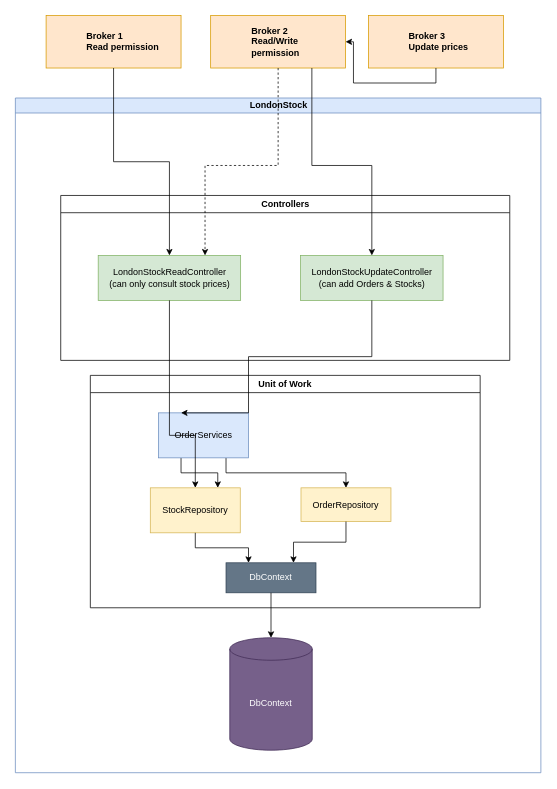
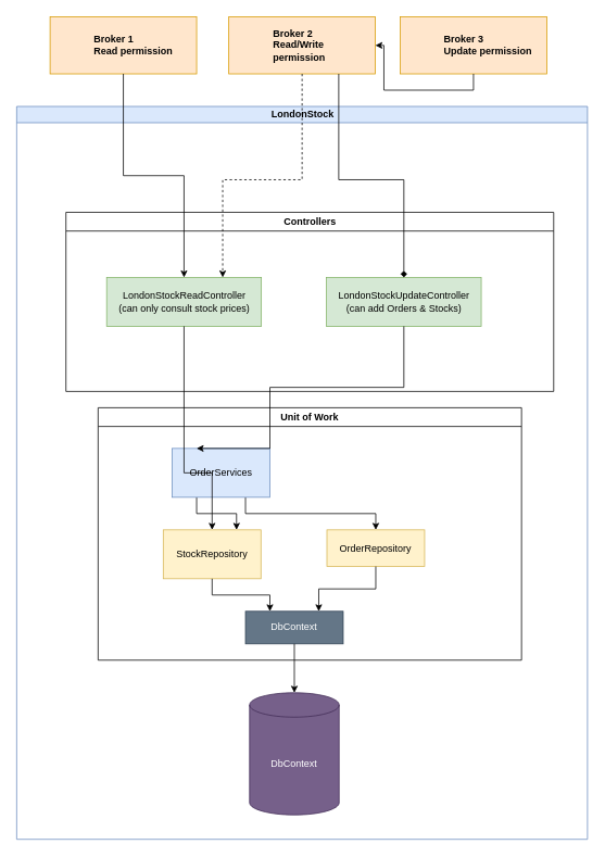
  <mxCell id="0" />
  <mxCell id="1" parent="0" />
  <mxCell id="2" value="LondonStock" style="swimlane;html=1;startSize=20;horizontal=1;containerType=tree;glass=0;fillColor=#dae8fc;strokeColor=#6c8ebf;" parent="1" vertex="1"><mxGeometry x="20" y="130" width="701" height="900" as="geometry" /></mxCell>
  <mxCell id="3" value="Controllers" style="swimlane;whiteSpace=wrap;html=1;" vertex="1" parent="2"><mxGeometry x="60.5" y="130" width="599" height="220" as="geometry" /></mxCell>
  <mxCell id="4" value="LondonStockUpdateController&lt;br&gt;(can add Orders &amp;amp; Stocks)" style="rounded=0;whiteSpace=wrap;html=1;fillColor=#d5e8d4;strokeColor=#82b366;" vertex="1" parent="3"><mxGeometry x="320" y="80" width="190" height="60" as="geometry" /></mxCell>
  <mxCell id="5" value="LondonStockReadController&lt;br&gt;(can only consult stock prices)" style="rounded=0;whiteSpace=wrap;html=1;fillColor=#d5e8d4;strokeColor=#82b366;" vertex="1" parent="3"><mxGeometry x="50" y="80" width="190" height="60" as="geometry" /></mxCell>
  <mxCell id="6" value="DbContext" style="shape=cylinder3;whiteSpace=wrap;html=1;boundedLbl=1;backgroundOutline=1;size=15;fillColor=#76608a;fontColor=#ffffff;strokeColor=#432D57;" vertex="1" parent="2"><mxGeometry x="286" y="720" width="110" height="150" as="geometry" /></mxCell>
  <mxCell id="7" value="Unit of Work" style="swimlane;whiteSpace=wrap;html=1;" vertex="1" parent="2"><mxGeometry x="100" y="370" width="520" height="310" as="geometry" /></mxCell>
  <mxCell id="8" style="edgeStyle=orthogonalEdgeStyle;rounded=0;orthogonalLoop=1;jettySize=auto;html=1;exitX=0.75;exitY=1;exitDx=0;exitDy=0;entryX=0.5;entryY=0;entryDx=0;entryDy=0;" edge="1" parent="7" source="10" target="12"><mxGeometry relative="1" as="geometry" /></mxCell>
  <mxCell id="9" style="edgeStyle=orthogonalEdgeStyle;rounded=0;orthogonalLoop=1;jettySize=auto;html=1;exitX=0.25;exitY=1;exitDx=0;exitDy=0;entryX=0.75;entryY=0;entryDx=0;entryDy=0;" edge="1" parent="7" source="10" target="11"><mxGeometry relative="1" as="geometry" /></mxCell>
  <mxCell id="10" value="OrderServices" style="rounded=0;whiteSpace=wrap;html=1;fillColor=#dae8fc;strokeColor=#6c8ebf;" vertex="1" parent="7"><mxGeometry x="91" y="50" width="120" height="60" as="geometry" /></mxCell>
  <mxCell id="11" value="StockRepository" style="rounded=0;whiteSpace=wrap;html=1;fillColor=#fff2cc;strokeColor=#d6b656;" vertex="1" parent="7"><mxGeometry x="80" y="150" width="120" height="60" as="geometry" /></mxCell>
  <mxCell id="12" value="OrderRepository" style="rounded=0;whiteSpace=wrap;html=1;fillColor=#fff2cc;strokeColor=#d6b656;" vertex="1" parent="7"><mxGeometry x="281" y="150" width="120" height="45" as="geometry" /></mxCell>
  <mxCell id="13" value="DbContext" style="rounded=0;whiteSpace=wrap;html=1;fillColor=#647687;fontColor=#ffffff;strokeColor=#314354;" vertex="1" parent="7"><mxGeometry x="181" y="250" width="120" height="40" as="geometry" /></mxCell>
  <mxCell id="14" style="edgeStyle=orthogonalEdgeStyle;rounded=0;orthogonalLoop=1;jettySize=auto;html=1;exitX=0.5;exitY=1;exitDx=0;exitDy=0;entryX=0.75;entryY=0;entryDx=0;entryDy=0;" edge="1" parent="7" source="12" target="13"><mxGeometry relative="1" as="geometry"><mxPoint x="341" y="270" as="targetPoint" /></mxGeometry></mxCell>
  <mxCell id="15" style="edgeStyle=orthogonalEdgeStyle;rounded=0;orthogonalLoop=1;jettySize=auto;html=1;exitX=0.5;exitY=1;exitDx=0;exitDy=0;entryX=0.25;entryY=0;entryDx=0;entryDy=0;" edge="1" parent="7" source="11" target="13"><mxGeometry relative="1" as="geometry"><mxPoint x="170" y="280" as="targetPoint" /></mxGeometry></mxCell>
  <mxCell id="16" style="edgeStyle=orthogonalEdgeStyle;rounded=0;orthogonalLoop=1;jettySize=auto;html=1;exitX=0.5;exitY=1;exitDx=0;exitDy=0;entryX=0.25;entryY=0;entryDx=0;entryDy=0;" edge="1" parent="2" source="4" target="10"><mxGeometry relative="1" as="geometry"><Array as="points"><mxPoint x="476" y="345" /><mxPoint x="311" y="345" /></Array></mxGeometry></mxCell>
  <mxCell id="17" style="edgeStyle=orthogonalEdgeStyle;rounded=0;orthogonalLoop=1;jettySize=auto;html=1;exitX=0.5;exitY=1;exitDx=0;exitDy=0;entryX=0.5;entryY=0;entryDx=0;entryDy=0;" edge="1" parent="2" source="5" target="11"><mxGeometry relative="1" as="geometry"><Array as="points"><mxPoint x="206" y="450" /><mxPoint x="240" y="450" /></Array></mxGeometry></mxCell>
  <mxCell id="18" style="edgeStyle=orthogonalEdgeStyle;rounded=0;orthogonalLoop=1;jettySize=auto;html=1;exitX=0.5;exitY=1;exitDx=0;exitDy=0;entryX=0.5;entryY=0;entryDx=0;entryDy=0;entryPerimeter=0;" edge="1" parent="2" source="13" target="6"><mxGeometry relative="1" as="geometry" /></mxCell>
  <mxCell id="19" value="Broker 1&lt;br&gt;Read permission" style="label;image=https://cdn3.iconfinder.com/data/icons/user-avatars-1/512/users-3-128.png;whiteSpace=wrap;html=1;rounded=0;glass=0;treeMoving=1;treeFolding=1;fillColor=#ffe6cc;strokeColor=#d79b00;" parent="1" vertex="1"><mxGeometry x="61" y="20" width="180" height="70" as="geometry" /></mxCell>
  <mxCell id="20" style="edgeStyle=orthogonalEdgeStyle;rounded=0;orthogonalLoop=1;jettySize=auto;html=1;exitX=0.5;exitY=1;exitDx=0;exitDy=0;entryX=0.5;entryY=0;entryDx=0;entryDy=0;" edge="1" parent="1" source="19" target="5"><mxGeometry relative="1" as="geometry" /></mxCell>
  <mxCell id="21" value="Broker 2&lt;br&gt;Read/Write permission" style="label;image=https://cdn3.iconfinder.com/data/icons/user-avatars-1/512/users-3-128.png;whiteSpace=wrap;html=1;rounded=0;glass=0;treeMoving=1;treeFolding=1;fillColor=#ffe6cc;strokeColor=#d79b00;" vertex="1" parent="1"><mxGeometry x="280.5" y="20" width="180" height="70" as="geometry" /></mxCell>
- <mxCell id="22" style="edgeStyle=orthogonalEdgeStyle;rounded=0;orthogonalLoop=1;jettySize=auto;html=1;exitX=0.75;exitY=1;exitDx=0;exitDy=0;entryX=0.5;entryY=0;entryDx=0;entryDy=0;" edge="1" parent="1" source="21" target="4"><mxGeometry relative="1" as="geometry"><Array as="points"><mxPoint x="416" y="220" /><mxPoint x="496" y="220" /></Array></mxGeometry></mxCell>
+ <mxCell id="22" style="edgeStyle=orthogonalEdgeStyle;rounded=0;orthogonalLoop=1;jettySize=auto;html=1;exitX=0.75;exitY=1;exitDx=0;exitDy=0;entryX=0.5;entryY=0;entryDx=0;entryDy=0;endArrow=diamond;" edge="1" parent="1" source="21" target="4"><mxGeometry relative="1" as="geometry"><Array as="points"><mxPoint x="416" y="220" /><mxPoint x="496" y="220" /></Array></mxGeometry></mxCell>
  <mxCell id="23" style="edgeStyle=orthogonalEdgeStyle;rounded=0;orthogonalLoop=1;jettySize=auto;html=1;exitX=0.5;exitY=1;exitDx=0;exitDy=0;entryX=0.75;entryY=0;entryDx=0;entryDy=0;dashed=1;" edge="1" parent="1" source="21" target="5"><mxGeometry relative="1" as="geometry"><Array as="points"><mxPoint x="371" y="220" /><mxPoint x="273" y="220" /></Array></mxGeometry></mxCell>
- <mxCell id="24" value="Broker 3&lt;br&gt;Update prices" style="label;image=https://cdn3.iconfinder.com/data/icons/user-avatars-1/512/users-3-128.png;whiteSpace=wrap;html=1;rounded=0;glass=0;treeMoving=1;treeFolding=1;fillColor=#ffe6cc;strokeColor=#d79b00;" vertex="1" parent="1"><mxGeometry x="491" y="20" width="180" height="70" as="geometry" /></mxCell>
+ <mxCell id="24" value="Broker 3&lt;br&gt;Update permission" style="label;image=https://cdn3.iconfinder.com/data/icons/user-avatars-1/512/users-3-128.png;whiteSpace=wrap;html=1;rounded=0;glass=0;treeMoving=1;treeFolding=1;fillColor=#ffe6cc;strokeColor=#d79b00;" vertex="1" parent="1"><mxGeometry x="491" y="20" width="180" height="70" as="geometry" /></mxCell>
  <mxCell id="25" style="edgeStyle=orthogonalEdgeStyle;rounded=0;orthogonalLoop=1;jettySize=auto;html=1;exitX=0.5;exitY=1;exitDx=0;exitDy=0;" edge="1" parent="1" source="24" target="21"><mxGeometry relative="1" as="geometry" /></mxCell>
